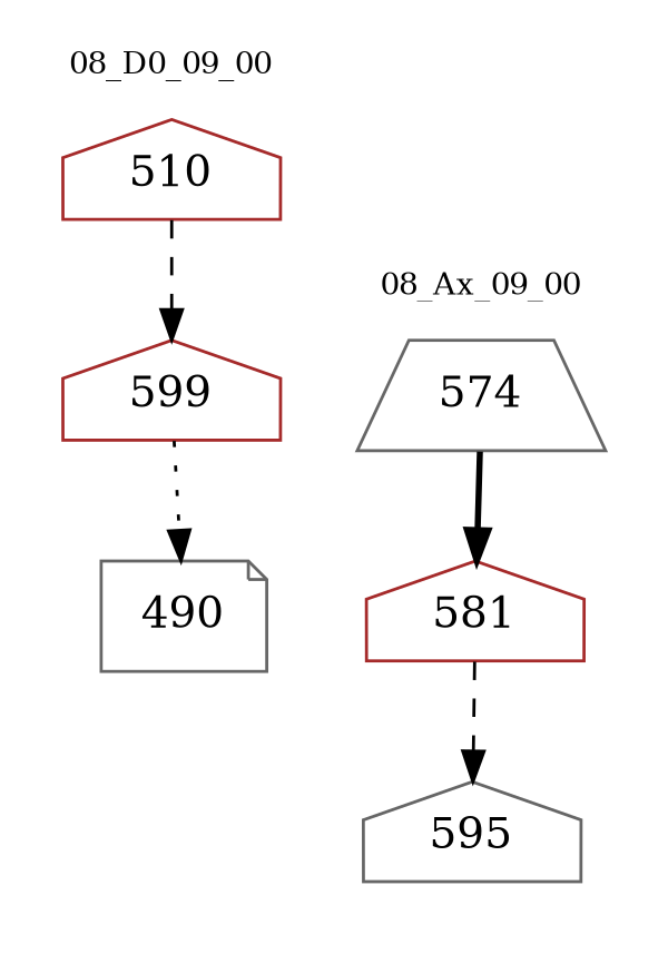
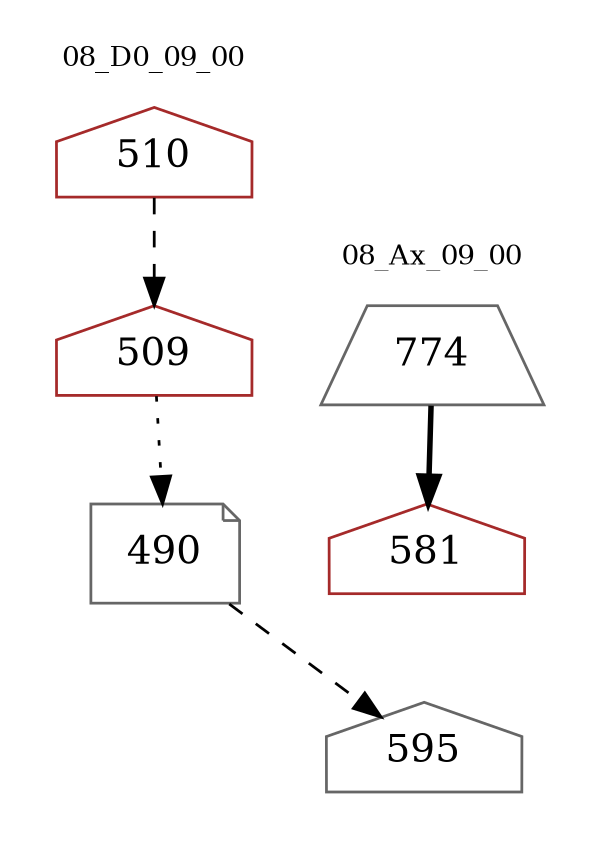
  digraph {
    node [color=brown shape=house]
    edge [color=black style=dashed]
    n1 [label=581]
-   n2 [color=gray40 label=574 shape=trapezium]
+   n2 [color=gray40 label=774 shape=trapezium]
    n3 [color=gray40 label=595]
-   n4 [label=599]
+   n4 [label=509]
    n5 [color=gray40 label=490 shape=note]
    n6 [label=510]
    subgraph cluster_1 {
      color=white
      fontsize=10
      label="08_Ax_09_00"
      n1
      n2
      n3
    }
    subgraph cluster_2 {
      color=white
      fontsize=10
      label="08_D0_09_00"
      n4
      n5
      n6
    }
-   n1 -> n3
+   n5 -> n3
    n2 -> n1 [style=bold]
    n4 -> n5 [style=dotted]
    n6 -> n4
  }
